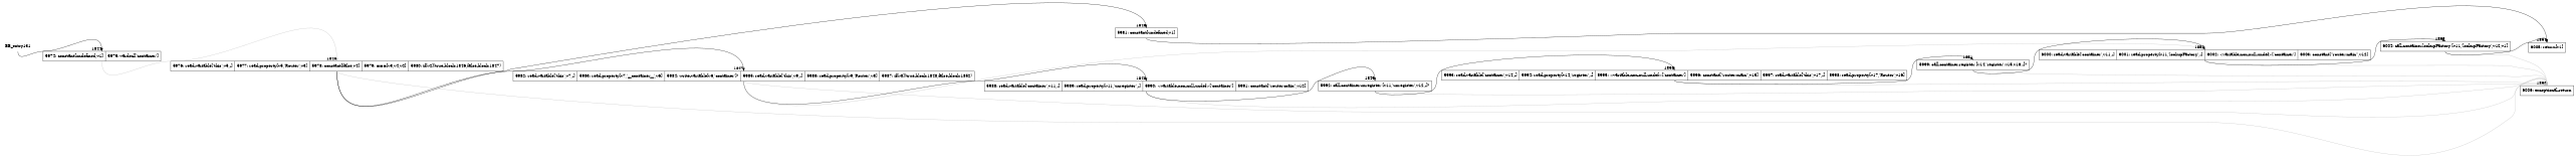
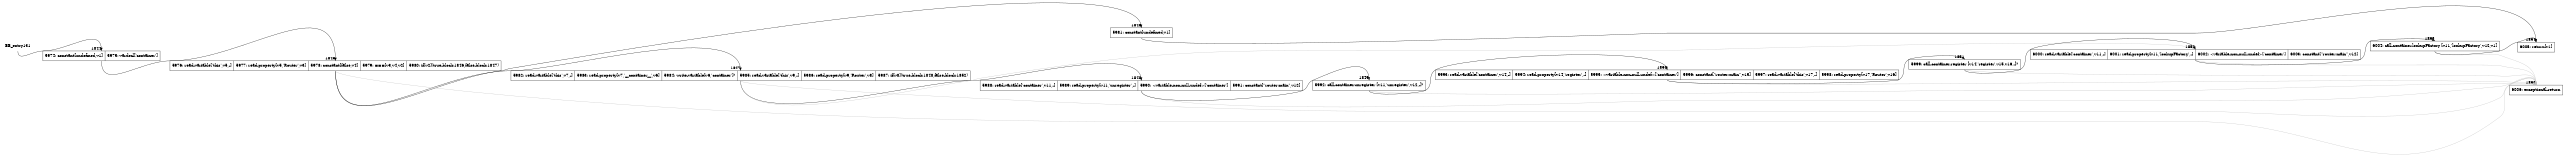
  digraph {
    rankdir=LR
    node [shape=record]
    edge [headport=n tailport=s]
    n1 [label=BB_entry131 shape=none]
    n2 [label="{5974: constant[undefined,v1]|5975: vardecl['container']}"]
    n3 [label="{5976: read-variable['this',v5,-]|5977: read-property[v5,'Router',v3]|5978: constant[false,v4]|5979: ===[v3,v4,v2]|5980: if[v2](true-block:1846,false-block:1847)}"]
    n4 [label="{5981: constant[undefined,v1]}"]
    n5 [label="{5982: read-variable['this',v7,-]|5983: read-property[v7,'__container__',v6]|5984: write-variable[v6,'container']*|5985: read-variable['this',v9,-]|5986: read-property[v9,'Router',v8]|5987: if[v8](true-block:1848,false-block:1852)}"]
    n6 [label="{6006: exceptional-return}"]
    n7 [label="{6005: return[v1]}"]
    n8 [label="{5988: read-variable['container',v11,-]|5989: read-property[v11,'unregister',-]|5990: \<variable-non-null-undef\>['container']|5991: constant[\"router:main\",v12]}"]
    n9 [label="{6000: read-variable['container',v11,-]|6001: read-property[v11,'lookupFactory',-]|6002: \<variable-non-null-undef\>['container']|6003: constant[\"router:main\",v12]}"]
    n10 [label="{5992: call-container.unregister [v11,'unregister',v12,-]*}"]
    n11 [label="{6004: call-container.lookupFactory [v11,'lookupFactory',v12,v1]}"]
    n12 [label="{5993: read-variable['container',v14,-]|5994: read-property[v14,'register',-]|5995: \<variable-non-null-undef\>['container']|5996: constant[\"router:main\",v15]|5997: read-variable['this',v17,-]|5998: read-property[v17,'Router',v16]}"]
    n13 [label="{5999: call-container.register [v14,'register',v15,v16,-]*}"]
    n1 -> n2 [headlabel="    1844"]
-   n2 -> n3 [headlabel="      1845" color=gray]
+   n2 -> n3 [headlabel="      1845"]
    n3 -> n4 [headlabel="      1846"]
    n3 -> n5 [headlabel="      1847"]
    n3 -> n6 [color=gray headlabel="      1855"]
    n4 -> n7 [headlabel="      1854"]
    n5 -> n6 [color=gray]
    n5 -> n8 [headlabel="      1848"]
    n5 -> n9 [color=gray headlabel="      1852"]
    n8 -> n6 [color=gray]
    n8 -> n10 [headlabel="      1849"]
    n9 -> n6 [color=gray]
    n9 -> n11 [headlabel="      1853"]
    n10 -> n6 [color=gray]
    n10 -> n12 [headlabel="      1850"]
    n11 -> n6 [color=gray]
    n11 -> n7
    n12 -> n6 [color=gray]
    n12 -> n13 [headlabel="      1851"]
    n13 -> n6 [color=gray]
    n13 -> n9
  }
